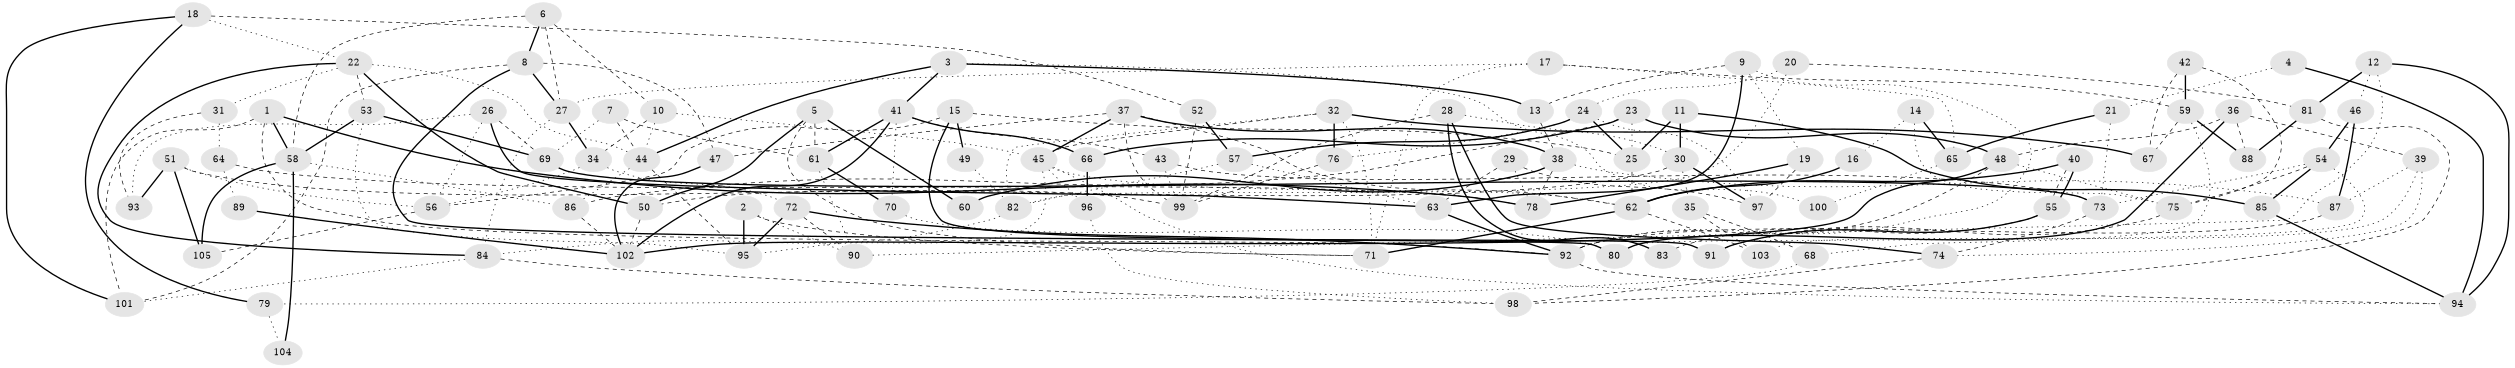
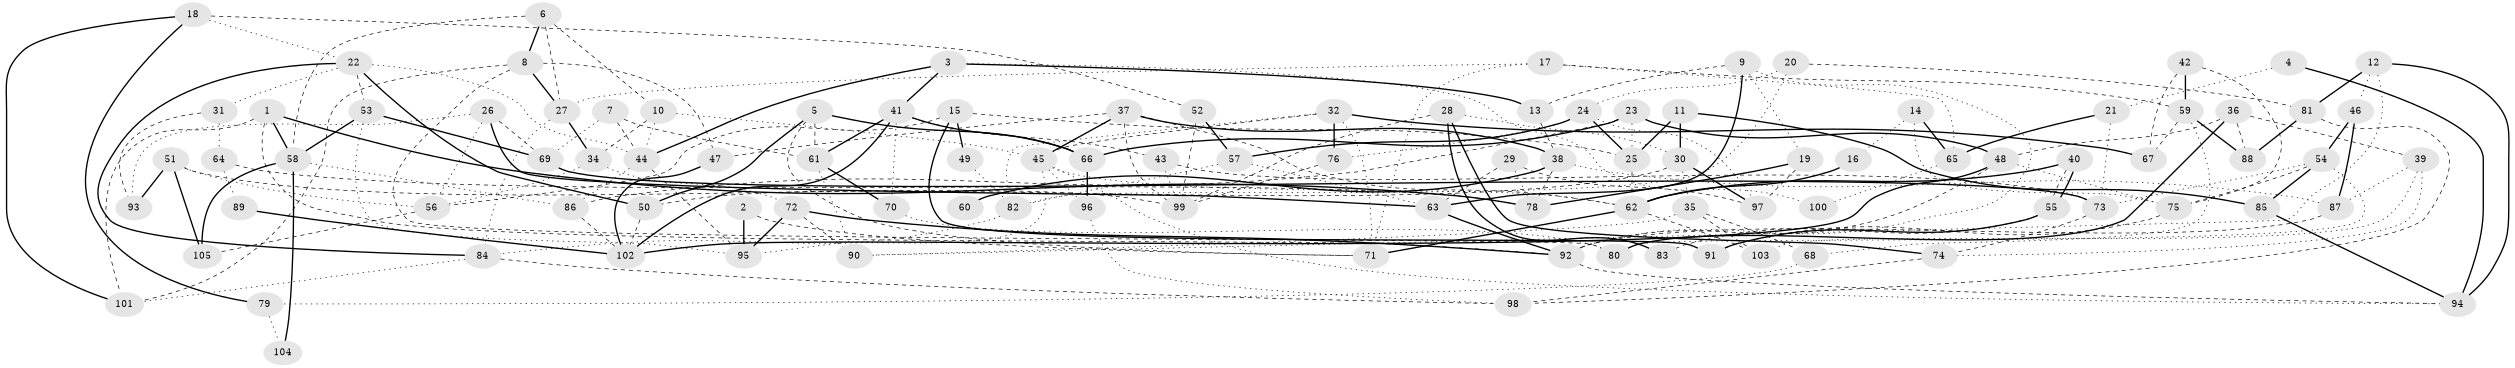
  graph {
    node [color=gray90 style=filled]
    edge [style=bold]
    1
    58
    78
    92
    101
    105
    86
    104
    94
    2
    71
    95
    3
    13
    41
    44
    100
    38
    61
    66
    43
    70
    102
    4
    21
    65
    73
    5
    50
    60
    90
    6
    8
    10
    27
    47
    80
    34
    45
    84
    7
    69
    9
    19
    63
    97
    56
    72
    62
    96
    11
    25
    30
    85
    35
    12
    46
    81
    87
    54
    88
    98
    14
    16
    75
    91
    15
    49
    82
    103
    17
    59
    67
    68
    18
    22
    52
    79
    31
    53
    57
    99
    20
    24
    76
    74
    93
    64
    23
    48
    26
    28
    83
    29
    89
    32
    36
    39
    37
    40
    55
    42
    51
    1 -- 58
    1 -- 78
    1 -- 92 [style=dashed]
    1 -- 101 [style=dashed]
    58 -- 105
    58 -- 86 [style=dotted]
    58 -- 104
    92 -- 94 [style=dashed]
    86 -- 102 [style=dashed]
    2 -- 71 [style=dashed]
    2 -- 95
    3 -- 13
    3 -- 41
    3 -- 44
    3 -- 100 [style=dotted]
    13 -- 38 [style=dashed]
    41 -- 61
    41 -- 66
    41 -- 43 [style=dashed]
    41 -- 70 [style=dotted]
    41 -- 102
    44 -- 86 [style=dotted]
    44 -- 95 [style=dashed]
    38 -- 78 [style=dashed]
    38 -- 60
    38 -- 87 [style=dotted]
    61 -- 70
    61 -- 90 [style=dotted]
    66 -- 96
    43 -- 73 [style=dashed]
    43 -- 99 [style=dotted]
    70 -- 80 [style=dotted]
    4 -- 94
    4 -- 21 [style=dotted]
    21 -- 65
    21 -- 73 [style=dotted]
    65 -- 100 [style=dotted]
    73 -- 74 [style=dashed]
    5 -- 71 [style=dashed]
    5 -- 61 [style=dashed]
    5 -- 50
-   5 -- 60
+   5 -- 66
    50 -- 102 [style=dashed]
    6 -- 58 [style=dashed]
    6 -- 8
    6 -- 10 [style=dashed]
    6 -- 27 [style=dashed]
    8 -- 101 [style=dashed]
    8 -- 27
    8 -- 47 [style=dashed]
-   8 -- 80
+   8 -- 80 [style=dashed]
    10 -- 44 [style=dotted]
    10 -- 34 [style=dashed]
    10 -- 45 [style=dotted]
    27 -- 34
    27 -- 84 [style=dotted]
    47 -- 102
    34 -- 56 [style=dotted]
    34 -- 72 [style=dotted]
    45 -- 94 [style=dotted]
    45 -- 95 [style=dotted]
    45 -- 62 [style=dotted]
    45 -- 96 [style=dotted]
    84 -- 101 [style=dotted]
    84 -- 98 [style=dashed]
    7 -- 44 [style=dashed]
    7 -- 61 [style=dashed]
    7 -- 69 [style=dotted]
    69 -- 73
    9 -- 92 [style=dotted]
    9 -- 13 [style=dashed]
    9 -- 19 [style=dotted]
    9 -- 63
    19 -- 78
    19 -- 97 [style=dashed]
    63 -- 92
    56 -- 105 [style=dashed]
    72 -- 92
    72 -- 95
    72 -- 90 [style=dashed]
    62 -- 71
    62 -- 103 [style=dashed]
    96 -- 98 [style=dotted]
    11 -- 25
    11 -- 30
    11 -- 85
    25 -- 62 [style=dashed]
    30 -- 50 [style=dashed]
    30 -- 97
    30 -- 35 [style=dotted]
    85 -- 94
-   2 -- 90 [style=dotted]
+   35 -- 90 [style=dotted]
    35 -- 103 [style=dashed]
    35 -- 68 [style=dashed]
    12 -- 94
    12 -- 90 [style=dotted]
    12 -- 46 [style=dotted]
    12 -- 81
    46 -- 87
    46 -- 54
    81 -- 88
    81 -- 98 [style=dashed]
    87 -- 92 [style=dashed]
    54 -- 73 [style=dotted]
    54 -- 80 [style=dotted]
    54 -- 85
    54 -- 75 [style=dashed]
    14 -- 65
    14 -- 16 [style=dotted]
    14 -- 75 [style=dotted]
    16 -- 62
    75 -- 91 [style=dashed]
    15 -- 56 [style=dashed]
    15 -- 25 [style=dashed]
    15 -- 91
    15 -- 49
    49 -- 82 [style=dotted]
    82 -- 84 [style=dotted]
    17 -- 71 [style=dotted]
    17 -- 65 [style=dotted]
    17 -- 27 [style=dotted]
    17 -- 59 [style=dashed]
    59 -- 88
    59 -- 67 [style=dashed]
    59 -- 68 [style=dotted]
    68 -- 79 [style=dotted]
    18 -- 101
    18 -- 22 [style=dotted]
    18 -- 52 [style=dashed]
    18 -- 79
    22 -- 44 [style=dotted]
    22 -- 50
    22 -- 84
    22 -- 31 [style=dotted]
    22 -- 53 [style=dashed]
    52 -- 57
    52 -- 99 [style=dashed]
    79 -- 104 [style=dotted]
    31 -- 93 [style=dashed]
    31 -- 64 [style=dotted]
    53 -- 58
    53 -- 95 [style=dotted]
    53 -- 69
    57 -- 63 [style=dotted]
    57 -- 82 [style=dotted]
    20 -- 81 [style=dashed]
    20 -- 82 [style=dotted]
    20 -- 24 [style=dotted]
    24 -- 97 [style=dotted]
    24 -- 25
    24 -- 57
    24 -- 76 [style=dotted]
    76 -- 99 [style=dashed]
    74 -- 98 [style=dashed]
    64 -- 78 [style=dashed]
    64 -- 89 [style=dotted]
    23 -- 86 [style=dashed]
    23 -- 66
    23 -- 25 [style=dotted]
    23 -- 48
    48 -- 92 [style=dashed]
    48 -- 102
    48 -- 75 [style=dotted]
    26 -- 69 [style=dashed]
    26 -- 63
    26 -- 56 [style=dotted]
    26 -- 93 [style=dotted]
    28 -- 30 [style=dotted]
    28 -- 99 [style=dashed]
    28 -- 74
    28 -- 83
    29 -- 78 [style=dotted]
    29 -- 63 [style=dashed]
    29 -- 97 [style=dashed]
    89 -- 102
    32 -- 71 [style=dotted]
    32 -- 45 [style=dashed]
    32 -- 82 [style=dotted]
    32 -- 67
    32 -- 76
    36 -- 80
    36 -- 88 [style=dashed]
    36 -- 48 [style=dashed]
    36 -- 39 [style=dashed]
    39 -- 87 [style=dotted]
    39 -- 103 [style=dotted]
    39 -- 74 [style=dotted]
    37 -- 38
    37 -- 47 [style=dashed]
    37 -- 45
    37 -- 62 [style=dashed]
    37 -- 99 [style=dashed]
    40 -- 62
    40 -- 55 [style=dashed]
    40 -- 55
    55 -- 91
    55 -- 83 [style=dashed]
    42 -- 75 [style=dashed]
    42 -- 59
    42 -- 67 [style=dashed]
    51 -- 105
    51 -- 56 [style=dotted]
    51 -- 99 [style=dashed]
    51 -- 93
  }
